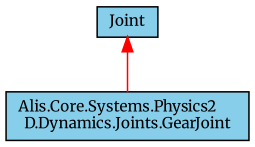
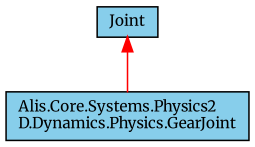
  digraph {
    fontname=Merriweather
    node [color=black fillcolor=skyblue fontname=Merriweather fontsize=10 shape=record style=filled]
-   n1 [fontcolor=black height=0.2 label="Alis.Core.Systems.Physics2\lD.Dynamics.Joints.GearJoint" width=0.4]
+   n1 [fontcolor=black height=0.2 label="Alis.Core.Systems.Physics2\lD.Dynamics.Physics.GearJoint" width=0.4]
    n2 [height=0.2 label=Joint width=0.4]
    n2 -> n1 [color=red dir=back fontname=Merriweather fontsize=10 labelfontname=Helvetica labelfontsize=10 style=solid]
  }
